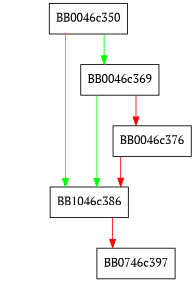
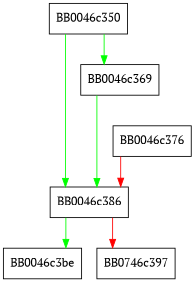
  digraph {
    fontname="PT Serif"
    splines=ortho
    node [fontname="PT Serif" shape=box]
    edge [color=green fontname="PT Serif"]
    BB0046c350
-   BB0046c386 [label=BB1046c386]
+   BB0046c386
    BB0046c369
+   BB0046c3be
    n5 [label=BB0746c397]
    BB0046c376
    BB0046c350 -> BB0046c386
    BB0046c350 -> BB0046c369
+   BB0046c386 -> BB0046c3be
    BB0046c386 -> n5 [color=red]
    BB0046c369 -> BB0046c386
-   BB0046c369 -> BB0046c376 [color=red]
    BB0046c376 -> BB0046c386 [color=red]
  }
